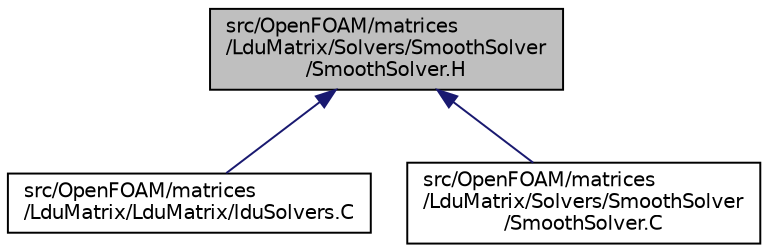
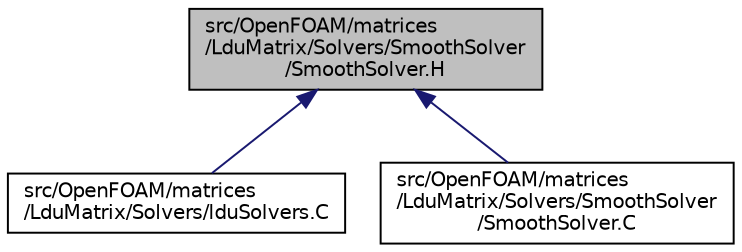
  digraph {
    node [color=black fontname=Helvetica fontsize=10 shape=record]
    edge [color=midnightblue dir=back fontname=Helvetica fontsize=10 labelfontname=Helvetica labelfontsize=10 style=solid]
    n1 [fillcolor=grey75 fontcolor=black height=0.2 label="src/OpenFOAM/matrices\l/LduMatrix/Solvers/SmoothSolver\l/SmoothSolver.H" style=filled width=0.4]
-   n2 [height=0.2 label="src/OpenFOAM/matrices\l/LduMatrix/LduMatrix/lduSolvers.C" width=0.4]
+   n2 [height=0.2 label="src/OpenFOAM/matrices\l/LduMatrix/Solvers/lduSolvers.C" width=0.4]
    n3 [height=0.2 label="src/OpenFOAM/matrices\l/LduMatrix/Solvers/SmoothSolver\l/SmoothSolver.C" width=0.4]
    n1 -> n2
    n1 -> n3
  }
